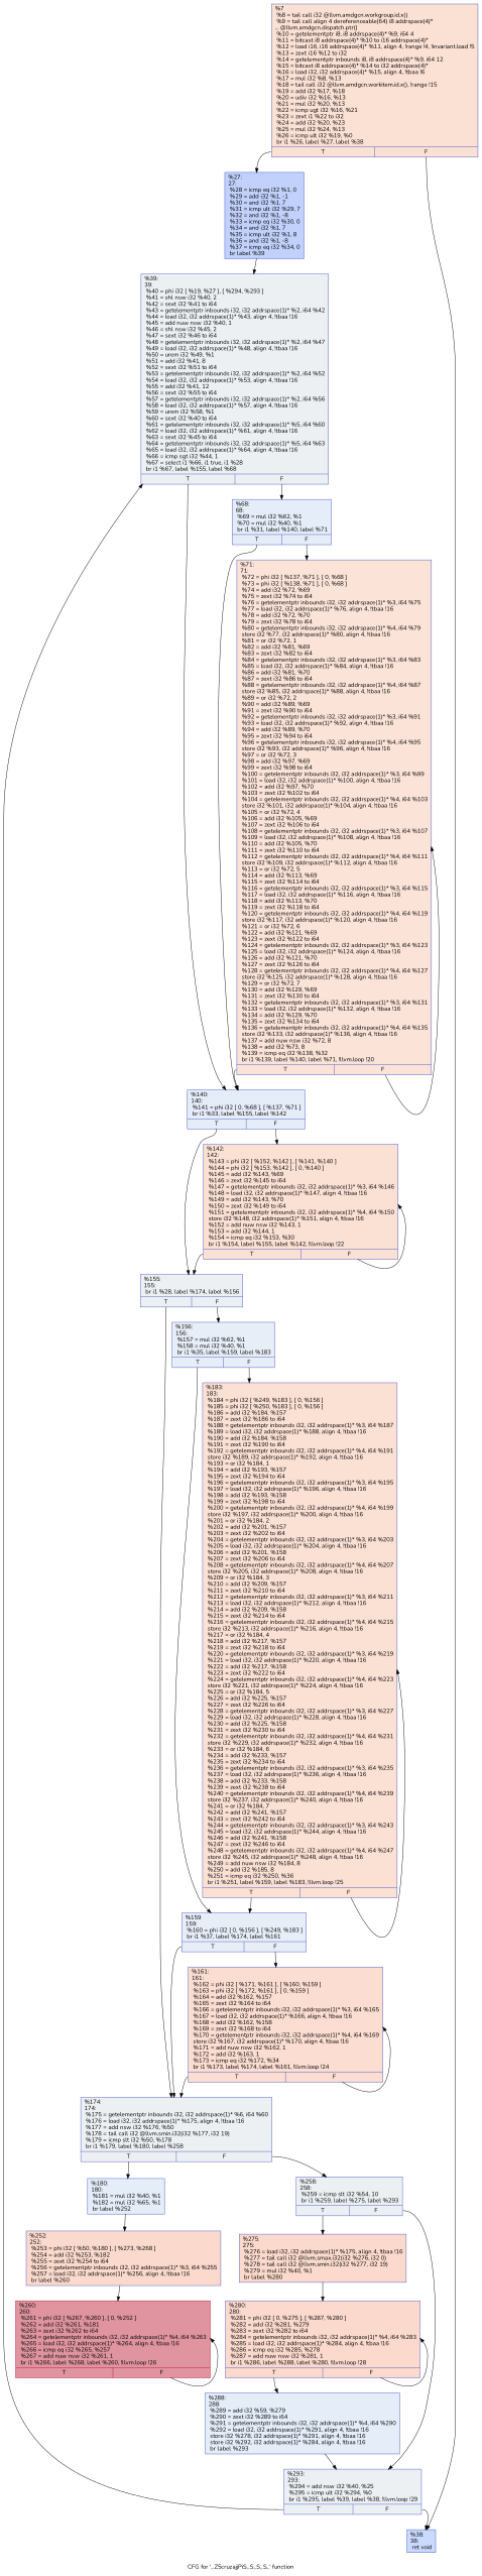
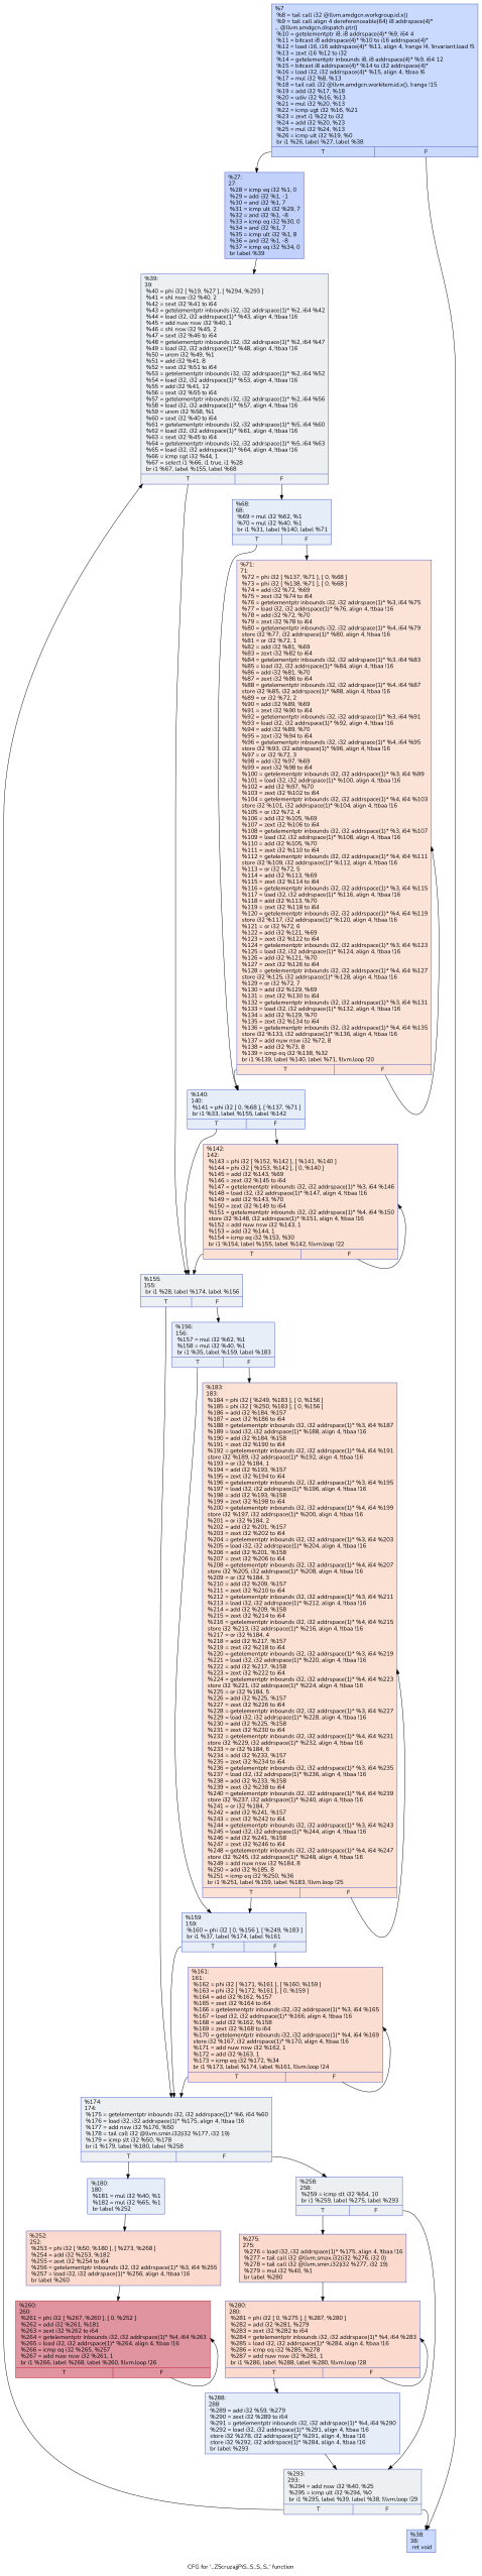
  digraph {
    fontname=Nunito
    label="CFG for '_Z5cruzajjPiS_S_S_S_' function"
    node [color="#3d50c3ff" fillcolor="#d6dce470" fontname=Nunito shape=record style=filled]
    edge [fontname=Nunito tailport=s0]
-   n1 [fillcolor="#f7b99e70" label="{%7:\l  %8 = tail call i32 @llvm.amdgcn.workgroup.id.x()\l  %9 = tail call align 4 dereferenceable(64) i8 addrspace(4)*\l... @llvm.amdgcn.dispatch.ptr()\l  %10 = getelementptr i8, i8 addrspace(4)* %9, i64 4\l  %11 = bitcast i8 addrspace(4)* %10 to i16 addrspace(4)*\l  %12 = load i16, i16 addrspace(4)* %11, align 4, !range !4, !invariant.load !5\l  %13 = zext i16 %12 to i32\l  %14 = getelementptr inbounds i8, i8 addrspace(4)* %9, i64 12\l  %15 = bitcast i8 addrspace(4)* %14 to i32 addrspace(4)*\l  %16 = load i32, i32 addrspace(4)* %15, align 4, !tbaa !6\l  %17 = mul i32 %8, %13\l  %18 = tail call i32 @llvm.amdgcn.workitem.id.x(), !range !15\l  %19 = add i32 %17, %18\l  %20 = udiv i32 %16, %13\l  %21 = mul i32 %20, %13\l  %22 = icmp ugt i32 %16, %21\l  %23 = zext i1 %22 to i32\l  %24 = add i32 %20, %23\l  %25 = mul i32 %24, %13\l  %26 = icmp ult i32 %19, %0\l  br i1 %26, label %27, label %38\l|{<s0>T|<s1>F}}"]
+   n1 [fillcolor="#88abfd70" label="{%7:\l  %8 = tail call i32 @llvm.amdgcn.workgroup.id.x()\l  %9 = tail call align 4 dereferenceable(64) i8 addrspace(4)*\l... @llvm.amdgcn.dispatch.ptr()\l  %10 = getelementptr i8, i8 addrspace(4)* %9, i64 4\l  %11 = bitcast i8 addrspace(4)* %10 to i16 addrspace(4)*\l  %12 = load i16, i16 addrspace(4)* %11, align 4, !range !4, !invariant.load !5\l  %13 = zext i16 %12 to i32\l  %14 = getelementptr inbounds i8, i8 addrspace(4)* %9, i64 12\l  %15 = bitcast i8 addrspace(4)* %14 to i32 addrspace(4)*\l  %16 = load i32, i32 addrspace(4)* %15, align 4, !tbaa !6\l  %17 = mul i32 %8, %13\l  %18 = tail call i32 @llvm.amdgcn.workitem.id.x(), !range !15\l  %19 = add i32 %17, %18\l  %20 = udiv i32 %16, %13\l  %21 = mul i32 %20, %13\l  %22 = icmp ugt i32 %16, %21\l  %23 = zext i1 %22 to i32\l  %24 = add i32 %20, %23\l  %25 = mul i32 %24, %13\l  %26 = icmp ult i32 %19, %0\l  br i1 %26, label %27, label %38\l|{<s0>T|<s1>F}}"]
    n2 [fillcolor="#7396f570" label="{%27:\l27:                                               \l  %28 = icmp eq i32 %1, 0\l  %29 = add i32 %1, -1\l  %30 = and i32 %1, 7\l  %31 = icmp ult i32 %29, 7\l  %32 = and i32 %1, -8\l  %33 = icmp eq i32 %30, 0\l  %34 = and i32 %1, 7\l  %35 = icmp ult i32 %1, 8\l  %36 = and i32 %1, -8\l  %37 = icmp eq i32 %34, 0\l  br label %39\l}"]
    n3 [fillcolor="#88abfd70" label="{%38:\l38:                                               \l  ret void\l}"]
    n4 [label="{%39:\l39:                                               \l  %40 = phi i32 [ %19, %27 ], [ %294, %293 ]\l  %41 = shl nsw i32 %40, 2\l  %42 = sext i32 %41 to i64\l  %43 = getelementptr inbounds i32, i32 addrspace(1)* %2, i64 %42\l  %44 = load i32, i32 addrspace(1)* %43, align 4, !tbaa !16\l  %45 = add nuw nsw i32 %40, 1\l  %46 = shl nsw i32 %45, 2\l  %47 = sext i32 %46 to i64\l  %48 = getelementptr inbounds i32, i32 addrspace(1)* %2, i64 %47\l  %49 = load i32, i32 addrspace(1)* %48, align 4, !tbaa !16\l  %50 = urem i32 %49, %1\l  %51 = add i32 %41, 8\l  %52 = sext i32 %51 to i64\l  %53 = getelementptr inbounds i32, i32 addrspace(1)* %2, i64 %52\l  %54 = load i32, i32 addrspace(1)* %53, align 4, !tbaa !16\l  %55 = add i32 %41, 12\l  %56 = sext i32 %55 to i64\l  %57 = getelementptr inbounds i32, i32 addrspace(1)* %2, i64 %56\l  %58 = load i32, i32 addrspace(1)* %57, align 4, !tbaa !16\l  %59 = urem i32 %58, %1\l  %60 = sext i32 %40 to i64\l  %61 = getelementptr inbounds i32, i32 addrspace(1)* %5, i64 %60\l  %62 = load i32, i32 addrspace(1)* %61, align 4, !tbaa !16\l  %63 = sext i32 %45 to i64\l  %64 = getelementptr inbounds i32, i32 addrspace(1)* %5, i64 %63\l  %65 = load i32, i32 addrspace(1)* %64, align 4, !tbaa !16\l  %66 = icmp sgt i32 %44, 1\l  %67 = select i1 %66, i1 true, i1 %28\l  br i1 %67, label %155, label %68\l|{<s0>T|<s1>F}}"]
    n5 [label="{%155:\l155:                                              \l  br i1 %28, label %174, label %156\l|{<s0>T|<s1>F}}"]
    n6 [fillcolor="#c5d6f270" label="{%68:\l68:                                               \l  %69 = mul i32 %62, %1\l  %70 = mul i32 %40, %1\l  br i1 %31, label %140, label %71\l|{<s0>T|<s1>F}}"]
    n7 [label="{%174:\l174:                                              \l  %175 = getelementptr inbounds i32, i32 addrspace(1)* %6, i64 %60\l  %176 = load i32, i32 addrspace(1)* %175, align 4, !tbaa !16\l  %177 = add nsw i32 %176, %50\l  %178 = tail call i32 @llvm.smin.i32(i32 %177, i32 19)\l  %179 = icmp slt i32 %50, %178\l  br i1 %179, label %180, label %258\l|{<s0>T|<s1>F}}"]
    n8 [fillcolor="#cbd8ee70" label="{%156:\l156:                                              \l  %157 = mul i32 %62, %1\l  %158 = mul i32 %40, %1\l  br i1 %35, label %159, label %183\l|{<s0>T|<s1>F}}"]
    n9 [fillcolor="#c5d6f270" label="{%140:\l140:                                              \l  %141 = phi i32 [ 0, %68 ], [ %137, %71 ]\l  br i1 %33, label %155, label %142\l|{<s0>T|<s1>F}}"]
    n10 [fillcolor="#f6bfa670" label="{%71:\l71:                                               \l  %72 = phi i32 [ %137, %71 ], [ 0, %68 ]\l  %73 = phi i32 [ %138, %71 ], [ 0, %68 ]\l  %74 = add i32 %72, %69\l  %75 = zext i32 %74 to i64\l  %76 = getelementptr inbounds i32, i32 addrspace(1)* %3, i64 %75\l  %77 = load i32, i32 addrspace(1)* %76, align 4, !tbaa !16\l  %78 = add i32 %72, %70\l  %79 = zext i32 %78 to i64\l  %80 = getelementptr inbounds i32, i32 addrspace(1)* %4, i64 %79\l  store i32 %77, i32 addrspace(1)* %80, align 4, !tbaa !16\l  %81 = or i32 %72, 1\l  %82 = add i32 %81, %69\l  %83 = zext i32 %82 to i64\l  %84 = getelementptr inbounds i32, i32 addrspace(1)* %3, i64 %83\l  %85 = load i32, i32 addrspace(1)* %84, align 4, !tbaa !16\l  %86 = add i32 %81, %70\l  %87 = zext i32 %86 to i64\l  %88 = getelementptr inbounds i32, i32 addrspace(1)* %4, i64 %87\l  store i32 %85, i32 addrspace(1)* %88, align 4, !tbaa !16\l  %89 = or i32 %72, 2\l  %90 = add i32 %89, %69\l  %91 = zext i32 %90 to i64\l  %92 = getelementptr inbounds i32, i32 addrspace(1)* %3, i64 %91\l  %93 = load i32, i32 addrspace(1)* %92, align 4, !tbaa !16\l  %94 = add i32 %89, %70\l  %95 = zext i32 %94 to i64\l  %96 = getelementptr inbounds i32, i32 addrspace(1)* %4, i64 %95\l  store i32 %93, i32 addrspace(1)* %96, align 4, !tbaa !16\l  %97 = or i32 %72, 3\l  %98 = add i32 %97, %69\l  %99 = zext i32 %98 to i64\l  %100 = getelementptr inbounds i32, i32 addrspace(1)* %3, i64 %99\l  %101 = load i32, i32 addrspace(1)* %100, align 4, !tbaa !16\l  %102 = add i32 %97, %70\l  %103 = zext i32 %102 to i64\l  %104 = getelementptr inbounds i32, i32 addrspace(1)* %4, i64 %103\l  store i32 %101, i32 addrspace(1)* %104, align 4, !tbaa !16\l  %105 = or i32 %72, 4\l  %106 = add i32 %105, %69\l  %107 = zext i32 %106 to i64\l  %108 = getelementptr inbounds i32, i32 addrspace(1)* %3, i64 %107\l  %109 = load i32, i32 addrspace(1)* %108, align 4, !tbaa !16\l  %110 = add i32 %105, %70\l  %111 = zext i32 %110 to i64\l  %112 = getelementptr inbounds i32, i32 addrspace(1)* %4, i64 %111\l  store i32 %109, i32 addrspace(1)* %112, align 4, !tbaa !16\l  %113 = or i32 %72, 5\l  %114 = add i32 %113, %69\l  %115 = zext i32 %114 to i64\l  %116 = getelementptr inbounds i32, i32 addrspace(1)* %3, i64 %115\l  %117 = load i32, i32 addrspace(1)* %116, align 4, !tbaa !16\l  %118 = add i32 %113, %70\l  %119 = zext i32 %118 to i64\l  %120 = getelementptr inbounds i32, i32 addrspace(1)* %4, i64 %119\l  store i32 %117, i32 addrspace(1)* %120, align 4, !tbaa !16\l  %121 = or i32 %72, 6\l  %122 = add i32 %121, %69\l  %123 = zext i32 %122 to i64\l  %124 = getelementptr inbounds i32, i32 addrspace(1)* %3, i64 %123\l  %125 = load i32, i32 addrspace(1)* %124, align 4, !tbaa !16\l  %126 = add i32 %121, %70\l  %127 = zext i32 %126 to i64\l  %128 = getelementptr inbounds i32, i32 addrspace(1)* %4, i64 %127\l  store i32 %125, i32 addrspace(1)* %128, align 4, !tbaa !16\l  %129 = or i32 %72, 7\l  %130 = add i32 %129, %69\l  %131 = zext i32 %130 to i64\l  %132 = getelementptr inbounds i32, i32 addrspace(1)* %3, i64 %131\l  %133 = load i32, i32 addrspace(1)* %132, align 4, !tbaa !16\l  %134 = add i32 %129, %70\l  %135 = zext i32 %134 to i64\l  %136 = getelementptr inbounds i32, i32 addrspace(1)* %4, i64 %135\l  store i32 %133, i32 addrspace(1)* %136, align 4, !tbaa !16\l  %137 = add nuw nsw i32 %72, 8\l  %138 = add i32 %73, 8\l  %139 = icmp eq i32 %138, %32\l  br i1 %139, label %140, label %71, !llvm.loop !20\l|{<s0>T|<s1>F}}"]
    n11 [fillcolor="#c5d6f270" label="{%180:\l180:                                              \l  %181 = mul i32 %40, %1\l  %182 = mul i32 %65, %1\l  br label %252\l}"]
    n12 [label="{%258:\l258:                                              \l  %259 = icmp slt i32 %54, 10\l  br i1 %259, label %275, label %293\l|{<s0>T|<s1>F}}"]
    n13 [fillcolor="#cbd8ee70" label="{%159:\l159:                                              \l  %160 = phi i32 [ 0, %156 ], [ %249, %183 ]\l  br i1 %37, label %174, label %161\l|{<s0>T|<s1>F}}"]
    n14 [fillcolor="#f7b99e70" label="{%183:\l183:                                              \l  %184 = phi i32 [ %249, %183 ], [ 0, %156 ]\l  %185 = phi i32 [ %250, %183 ], [ 0, %156 ]\l  %186 = add i32 %184, %157\l  %187 = zext i32 %186 to i64\l  %188 = getelementptr inbounds i32, i32 addrspace(1)* %3, i64 %187\l  %189 = load i32, i32 addrspace(1)* %188, align 4, !tbaa !16\l  %190 = add i32 %184, %158\l  %191 = zext i32 %190 to i64\l  %192 = getelementptr inbounds i32, i32 addrspace(1)* %4, i64 %191\l  store i32 %189, i32 addrspace(1)* %192, align 4, !tbaa !16\l  %193 = or i32 %184, 1\l  %194 = add i32 %193, %157\l  %195 = zext i32 %194 to i64\l  %196 = getelementptr inbounds i32, i32 addrspace(1)* %3, i64 %195\l  %197 = load i32, i32 addrspace(1)* %196, align 4, !tbaa !16\l  %198 = add i32 %193, %158\l  %199 = zext i32 %198 to i64\l  %200 = getelementptr inbounds i32, i32 addrspace(1)* %4, i64 %199\l  store i32 %197, i32 addrspace(1)* %200, align 4, !tbaa !16\l  %201 = or i32 %184, 2\l  %202 = add i32 %201, %157\l  %203 = zext i32 %202 to i64\l  %204 = getelementptr inbounds i32, i32 addrspace(1)* %3, i64 %203\l  %205 = load i32, i32 addrspace(1)* %204, align 4, !tbaa !16\l  %206 = add i32 %201, %158\l  %207 = zext i32 %206 to i64\l  %208 = getelementptr inbounds i32, i32 addrspace(1)* %4, i64 %207\l  store i32 %205, i32 addrspace(1)* %208, align 4, !tbaa !16\l  %209 = or i32 %184, 3\l  %210 = add i32 %209, %157\l  %211 = zext i32 %210 to i64\l  %212 = getelementptr inbounds i32, i32 addrspace(1)* %3, i64 %211\l  %213 = load i32, i32 addrspace(1)* %212, align 4, !tbaa !16\l  %214 = add i32 %209, %158\l  %215 = zext i32 %214 to i64\l  %216 = getelementptr inbounds i32, i32 addrspace(1)* %4, i64 %215\l  store i32 %213, i32 addrspace(1)* %216, align 4, !tbaa !16\l  %217 = or i32 %184, 4\l  %218 = add i32 %217, %157\l  %219 = zext i32 %218 to i64\l  %220 = getelementptr inbounds i32, i32 addrspace(1)* %3, i64 %219\l  %221 = load i32, i32 addrspace(1)* %220, align 4, !tbaa !16\l  %222 = add i32 %217, %158\l  %223 = zext i32 %222 to i64\l  %224 = getelementptr inbounds i32, i32 addrspace(1)* %4, i64 %223\l  store i32 %221, i32 addrspace(1)* %224, align 4, !tbaa !16\l  %225 = or i32 %184, 5\l  %226 = add i32 %225, %157\l  %227 = zext i32 %226 to i64\l  %228 = getelementptr inbounds i32, i32 addrspace(1)* %3, i64 %227\l  %229 = load i32, i32 addrspace(1)* %228, align 4, !tbaa !16\l  %230 = add i32 %225, %158\l  %231 = zext i32 %230 to i64\l  %232 = getelementptr inbounds i32, i32 addrspace(1)* %4, i64 %231\l  store i32 %229, i32 addrspace(1)* %232, align 4, !tbaa !16\l  %233 = or i32 %184, 6\l  %234 = add i32 %233, %157\l  %235 = zext i32 %234 to i64\l  %236 = getelementptr inbounds i32, i32 addrspace(1)* %3, i64 %235\l  %237 = load i32, i32 addrspace(1)* %236, align 4, !tbaa !16\l  %238 = add i32 %233, %158\l  %239 = zext i32 %238 to i64\l  %240 = getelementptr inbounds i32, i32 addrspace(1)* %4, i64 %239\l  store i32 %237, i32 addrspace(1)* %240, align 4, !tbaa !16\l  %241 = or i32 %184, 7\l  %242 = add i32 %241, %157\l  %243 = zext i32 %242 to i64\l  %244 = getelementptr inbounds i32, i32 addrspace(1)* %3, i64 %243\l  %245 = load i32, i32 addrspace(1)* %244, align 4, !tbaa !16\l  %246 = add i32 %241, %158\l  %247 = zext i32 %246 to i64\l  %248 = getelementptr inbounds i32, i32 addrspace(1)* %4, i64 %247\l  store i32 %245, i32 addrspace(1)* %248, align 4, !tbaa !16\l  %249 = add nuw nsw i32 %184, 8\l  %250 = add i32 %185, 8\l  %251 = icmp eq i32 %250, %36\l  br i1 %251, label %159, label %183, !llvm.loop !25\l|{<s0>T|<s1>F}}"]
    n15 [fillcolor="#f7b99e70" label="{%142:\l142:                                              \l  %143 = phi i32 [ %152, %142 ], [ %141, %140 ]\l  %144 = phi i32 [ %153, %142 ], [ 0, %140 ]\l  %145 = add i32 %143, %69\l  %146 = zext i32 %145 to i64\l  %147 = getelementptr inbounds i32, i32 addrspace(1)* %3, i64 %146\l  %148 = load i32, i32 addrspace(1)* %147, align 4, !tbaa !16\l  %149 = add i32 %143, %70\l  %150 = zext i32 %149 to i64\l  %151 = getelementptr inbounds i32, i32 addrspace(1)* %4, i64 %150\l  store i32 %148, i32 addrspace(1)* %151, align 4, !tbaa !16\l  %152 = add nuw nsw i32 %143, 1\l  %153 = add i32 %144, 1\l  %154 = icmp eq i32 %153, %30\l  br i1 %154, label %155, label %142, !llvm.loop !22\l|{<s0>T|<s1>F}}"]
    n16 [fillcolor="#f7ac8e70" label="{%252:\l252:                                              \l  %253 = phi i32 [ %50, %180 ], [ %273, %268 ]\l  %254 = add i32 %253, %182\l  %255 = zext i32 %254 to i64\l  %256 = getelementptr inbounds i32, i32 addrspace(1)* %3, i64 %255\l  %257 = load i32, i32 addrspace(1)* %256, align 4, !tbaa !16\l  br label %260\l}"]
    n17 [fillcolor="#f7ac8e70" label="{%275:\l275:                                              \l  %276 = load i32, i32 addrspace(1)* %175, align 4, !tbaa !16\l  %277 = tail call i32 @llvm.smax.i32(i32 %276, i32 0)\l  %278 = tail call i32 @llvm.smin.i32(i32 %277, i32 19)\l  %279 = mul i32 %40, %1\l  br label %280\l}"]
    n18 [label="{%293:\l293:                                              \l  %294 = add nsw i32 %40, %25\l  %295 = icmp ult i32 %294, %0\l  br i1 %295, label %39, label %38, !llvm.loop !29\l|{<s0>T|<s1>F}}"]
    n19 [fillcolor="#f7b39670" label="{%161:\l161:                                              \l  %162 = phi i32 [ %171, %161 ], [ %160, %159 ]\l  %163 = phi i32 [ %172, %161 ], [ 0, %159 ]\l  %164 = add i32 %162, %157\l  %165 = zext i32 %164 to i64\l  %166 = getelementptr inbounds i32, i32 addrspace(1)* %3, i64 %165\l  %167 = load i32, i32 addrspace(1)* %166, align 4, !tbaa !16\l  %168 = add i32 %162, %158\l  %169 = zext i32 %168 to i64\l  %170 = getelementptr inbounds i32, i32 addrspace(1)* %4, i64 %169\l  store i32 %167, i32 addrspace(1)* %170, align 4, !tbaa !16\l  %171 = add nuw nsw i32 %162, 1\l  %172 = add i32 %163, 1\l  %173 = icmp eq i32 %172, %34\l  br i1 %173, label %174, label %161, !llvm.loop !24\l|{<s0>T|<s1>F}}"]
    n20 [color="#b70d28ff" fillcolor="#b70d2870" label="{%260:\l260:                                              \l  %261 = phi i32 [ %267, %260 ], [ 0, %252 ]\l  %262 = add i32 %261, %181\l  %263 = zext i32 %262 to i64\l  %264 = getelementptr inbounds i32, i32 addrspace(1)* %4, i64 %263\l  %265 = load i32, i32 addrspace(1)* %264, align 4, !tbaa !16\l  %266 = icmp eq i32 %265, %257\l  %267 = add nuw nsw i32 %261, 1\l  br i1 %266, label %268, label %260, !llvm.loop !26\l|{<s0>T|<s1>F}}"]
    n21 [fillcolor="#f7ac8e70" label="{%280:\l280:                                              \l  %281 = phi i32 [ 0, %275 ], [ %287, %280 ]\l  %282 = add i32 %281, %279\l  %283 = zext i32 %282 to i64\l  %284 = getelementptr inbounds i32, i32 addrspace(1)* %4, i64 %283\l  %285 = load i32, i32 addrspace(1)* %284, align 4, !tbaa !16\l  %286 = icmp eq i32 %285, %278\l  %287 = add nuw nsw i32 %281, 1\l  br i1 %286, label %288, label %280, !llvm.loop !28\l|{<s0>T|<s1>F}}"]
    n22 [fillcolor="#c5d6f270" label="{%288:\l288:                                              \l  %289 = add i32 %59, %279\l  %290 = zext i32 %289 to i64\l  %291 = getelementptr inbounds i32, i32 addrspace(1)* %4, i64 %290\l  %292 = load i32, i32 addrspace(1)* %291, align 4, !tbaa !16\l  store i32 %278, i32 addrspace(1)* %291, align 4, !tbaa !16\l  store i32 %292, i32 addrspace(1)* %284, align 4, !tbaa !16\l  br label %293\l}"]
    n1 -> n2
    n1 -> n3 [tailport=s1]
    n2 -> n4
-   n4 -> n9
+   n4 -> n5
    n4 -> n6 [tailport=s1]
    n5 -> n7
    n5 -> n8 [tailport=s1]
    n6 -> n9
    n6 -> n10 [tailport=s1]
    n7 -> n11
    n7 -> n12 [tailport=s1]
    n8 -> n13
    n8 -> n14 [tailport=s1]
    n9 -> n5
    n9 -> n15 [tailport=s1]
    n10 -> n9
    n10 -> n10 [tailport=s1]
    n11 -> n16
    n12 -> n17
    n12 -> n18 [tailport=s1]
    n13 -> n7
    n13 -> n19 [tailport=s1]
    n14 -> n13
    n14 -> n14 [tailport=s1]
    n15 -> n5
    n15 -> n15 [tailport=s1]
    n16 -> n20
    n17 -> n21
    n18 -> n3 [tailport=s1]
    n18 -> n4
    n19 -> n7
    n19 -> n19 [tailport=s1]
    n20 -> n20 [tailport=s1]
    n21 -> n21 [tailport=s1]
    n21 -> n22
    n22 -> n18
  }
